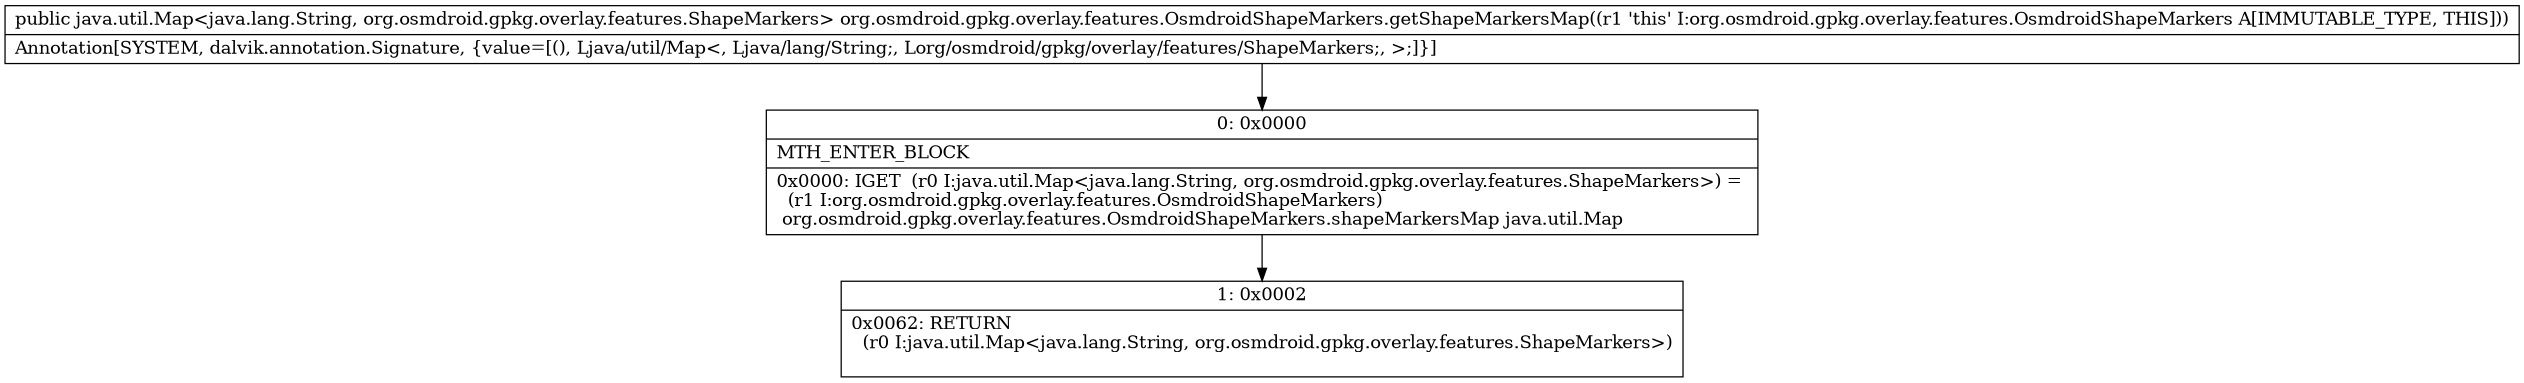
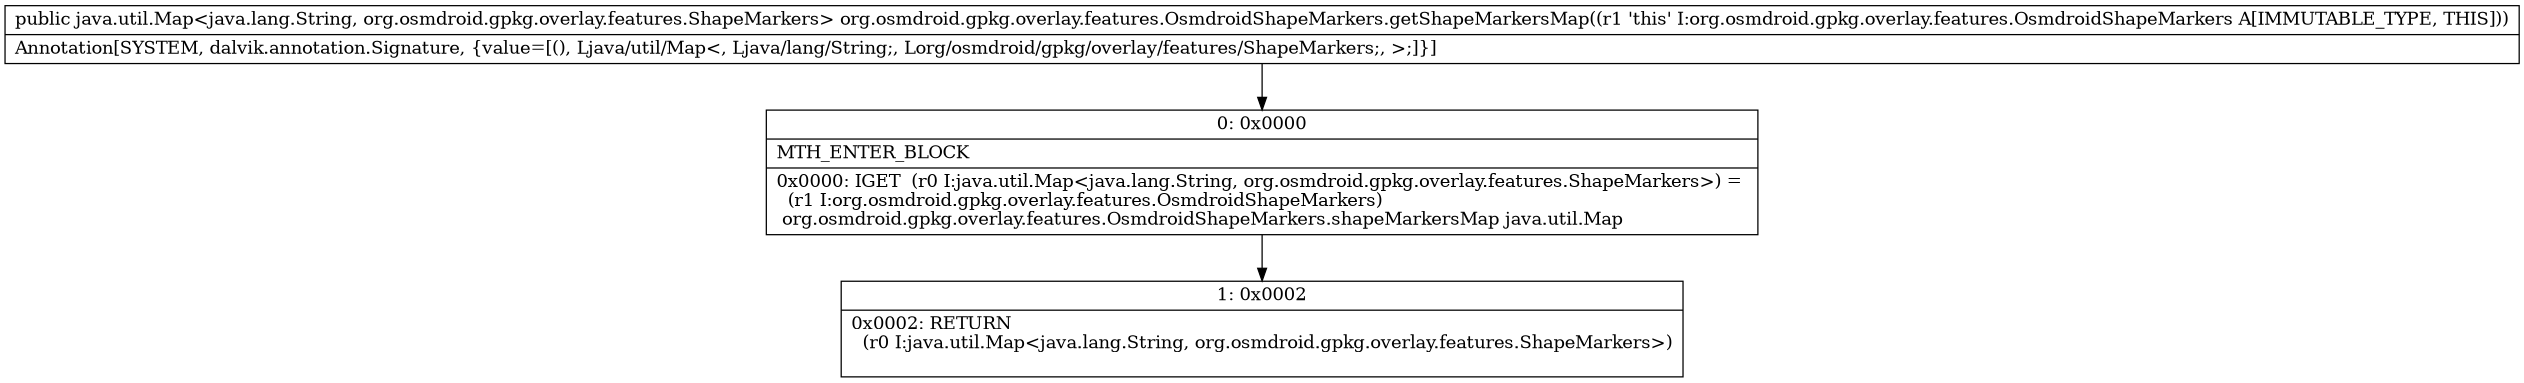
  digraph {
    node [shape=record]
    n1 [label="{0\:\ 0x0000|MTH_ENTER_BLOCK\l|0x0000: IGET  (r0 I:java.util.Map\<java.lang.String, org.osmdroid.gpkg.overlay.features.ShapeMarkers\>) = \l  (r1 I:org.osmdroid.gpkg.overlay.features.OsmdroidShapeMarkers)\l org.osmdroid.gpkg.overlay.features.OsmdroidShapeMarkers.shapeMarkersMap java.util.Map \l}"]
-   n2 [label="{1\:\ 0x0002|0x0062: RETURN  \l  (r0 I:java.util.Map\<java.lang.String, org.osmdroid.gpkg.overlay.features.ShapeMarkers\>)\l \l}"]
+   n2 [label="{1\:\ 0x0002|0x0002: RETURN  \l  (r0 I:java.util.Map\<java.lang.String, org.osmdroid.gpkg.overlay.features.ShapeMarkers\>)\l \l}"]
    n3 [label="{public java.util.Map\<java.lang.String, org.osmdroid.gpkg.overlay.features.ShapeMarkers\> org.osmdroid.gpkg.overlay.features.OsmdroidShapeMarkers.getShapeMarkersMap((r1 'this' I:org.osmdroid.gpkg.overlay.features.OsmdroidShapeMarkers A[IMMUTABLE_TYPE, THIS]))  | Annotation[SYSTEM, dalvik.annotation.Signature, \{value=[(), Ljava\/util\/Map\<, Ljava\/lang\/String;, Lorg\/osmdroid\/gpkg\/overlay\/features\/ShapeMarkers;, \>;]\}]\l}"]
    n1 -> n2
    n3 -> n1
  }
